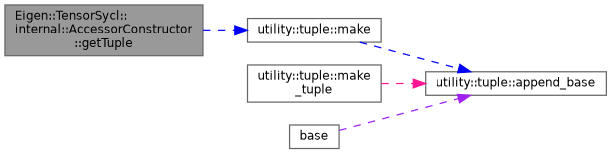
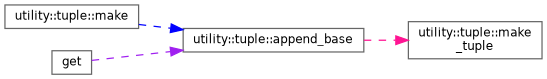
  digraph {
    rankdir=LR
    node [color=grey40 fillcolor=white fontname=Helvetica fontsize=10 shape=box style=filled]
    edge [color=blue fontname=Helvetica fontsize=10 labelfontname=Helvetica labelfontsize=10 style=dashed]
-   n1 [color=gray40 fillcolor=grey60 fontcolor=black height=0.2 label="Eigen::TensorSycl::\linternal::AccessorConstructor\l::getTuple" width=0.4]
    n2 [height=0.2 label="utility::tuple::make" width=0.4]
    n3 [height=0.2 label="utility::tuple::append_base" width=0.4]
    n4 [height=0.2 label="utility::tuple::make\l_tuple" width=0.4]
-   n5 [height=0.2 label=base width=0.4]
-   n1 -> n2
+   n5 [height=0.2 label=get width=0.4]
    n2 -> n3
-   n4 -> n3 [color=deeppink]
+   n3 -> n4 [color=deeppink]
    n5 -> n3 [color=purple]
  }
